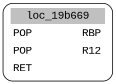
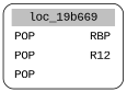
  digraph {
-   n1 [fontname="Courier New" label=<<table border="0" cellborder="0" cellpadding="3"><tr><td align="center" colspan="2" bgcolor="grey">loc_19b669</td></tr><tr><td align="left">POP        RBP</td></tr><tr><td align="left">POP        R12</td></tr><tr><td align="left">RET        </td></tr></table>> shape=Mrecord]
+   n1 [fontname="Courier New" label=<<table border="0" cellborder="0" cellpadding="3"><tr><td align="center" colspan="2" bgcolor="grey">loc_19b669</td></tr><tr><td align="left">POP        RBP</td></tr><tr><td align="left">POP        R12</td></tr><tr><td align="left">POP        </td></tr></table>> shape=Mrecord]
  }
